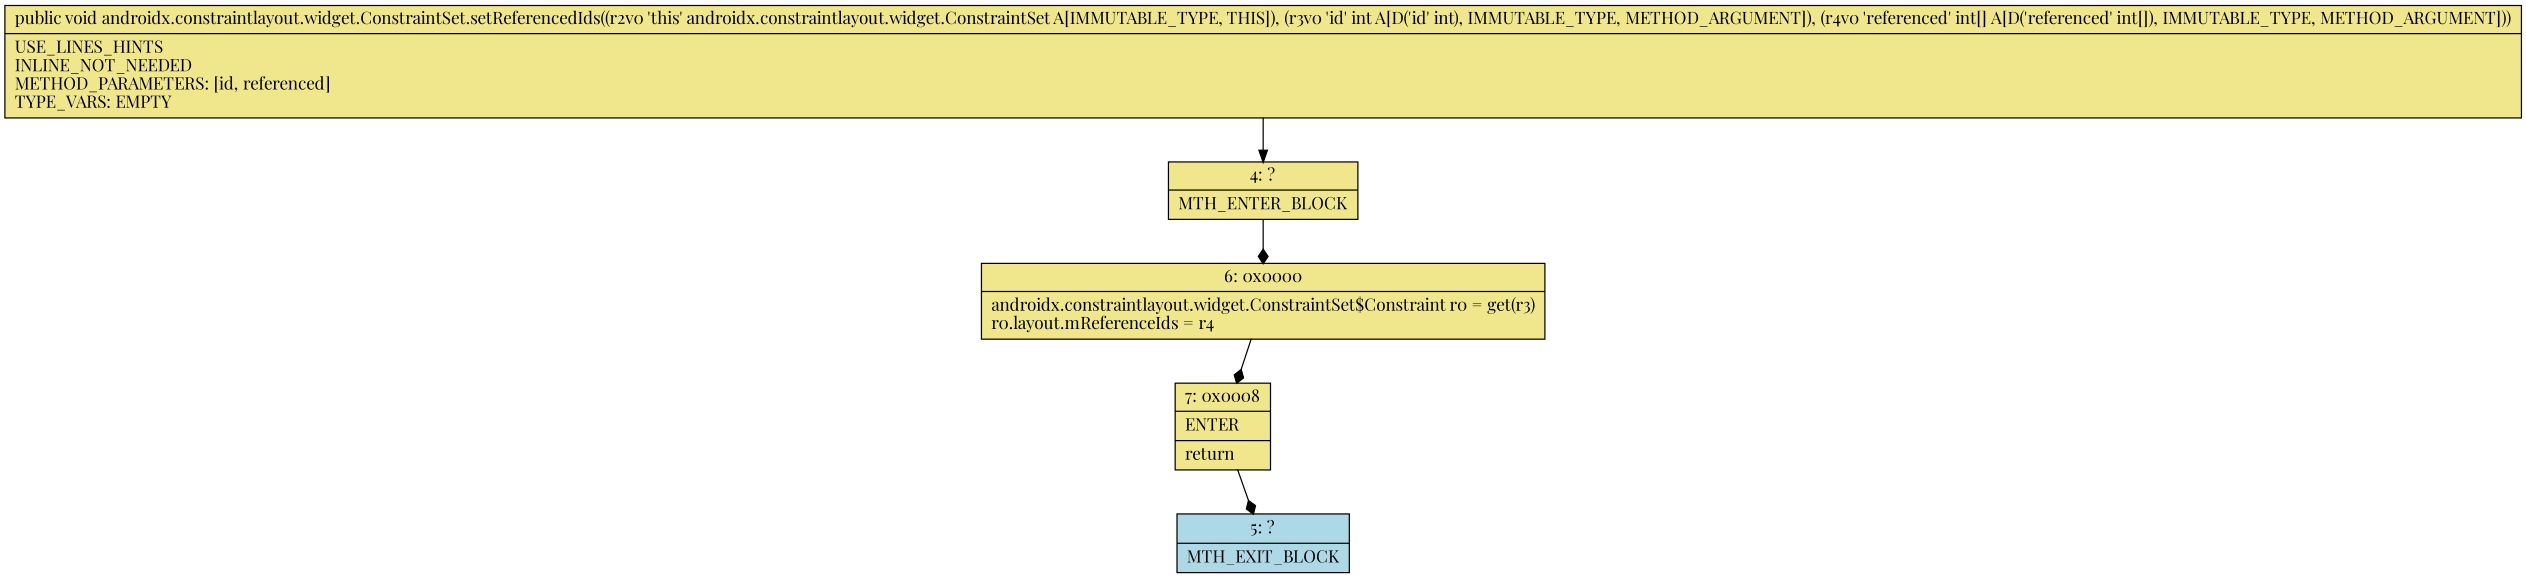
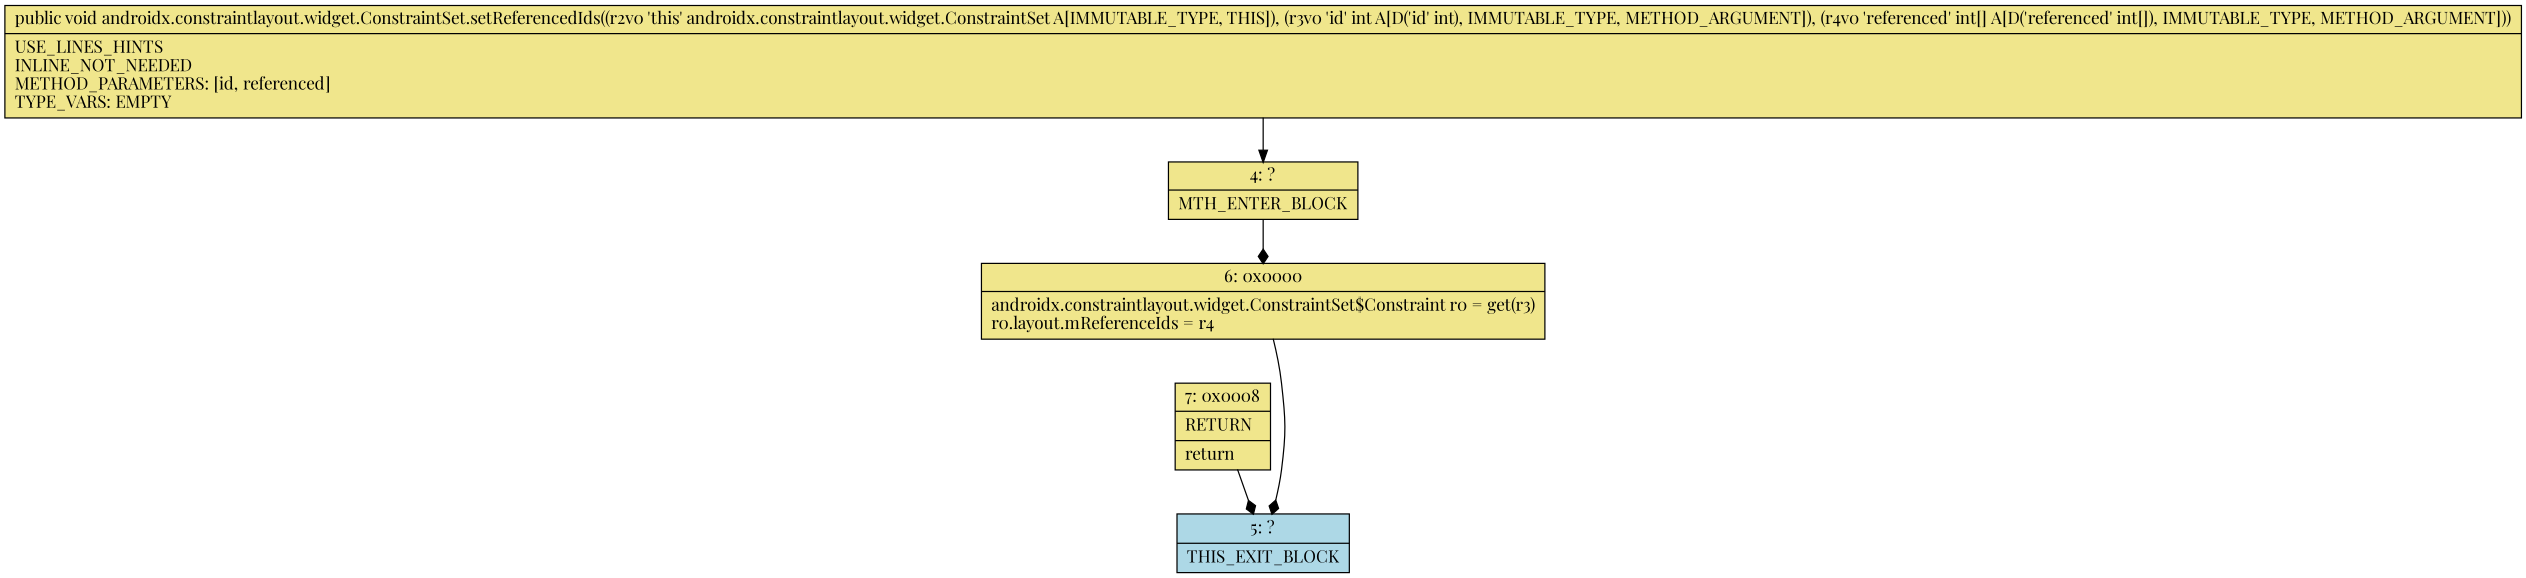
  digraph {
    fontname="Playfair Display"
    node [fillcolor=khaki fontname="Playfair Display" shape=record style=filled]
    edge [arrowhead=diamond fontname="Playfair Display"]
    n1 [label="{4\:\ ?|MTH_ENTER_BLOCK\l}"]
    n2 [label="{6\:\ 0x0000|androidx.constraintlayout.widget.ConstraintSet$Constraint r0 = get(r3)\lr0.layout.mReferenceIds = r4\l}"]
-   n3 [label="{7\:\ 0x0008|ENTER\l|return\l}"]
-   n4 [fillcolor=lightblue label="{5\:\ ?|MTH_EXIT_BLOCK\l}"]
+   n3 [label="{7\:\ 0x0008|RETURN\l|return\l}"]
+   n4 [fillcolor=lightblue label="{5\:\ ?|THIS_EXIT_BLOCK\l}"]
    n5 [label="{public void androidx.constraintlayout.widget.ConstraintSet.setReferencedIds((r2v0 'this' androidx.constraintlayout.widget.ConstraintSet A[IMMUTABLE_TYPE, THIS]), (r3v0 'id' int A[D('id' int), IMMUTABLE_TYPE, METHOD_ARGUMENT]), (r4v0 'referenced' int[] A[D('referenced' int[]), IMMUTABLE_TYPE, METHOD_ARGUMENT]))  | USE_LINES_HINTS\lINLINE_NOT_NEEDED\lMETHOD_PARAMETERS: [id, referenced]\lTYPE_VARS: EMPTY\l}"]
    n1 -> n2
-   n2 -> n3
+   n2 -> n4
    n3 -> n4
    n5 -> n1 [arrowhead=normal]
  }
